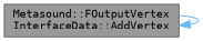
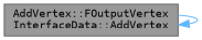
  digraph {
    rankdir=TB
    fontname="DejaVu Sans Mono"
-   n1 [color=gray40 fillcolor=grey60 fontcolor=black fontname="DejaVu Sans Mono" fontsize=10 height=0.2 label="Metasound::FOutputVertex\lInterfaceData::AddVertex" shape=box style=filled width=0.4]
+   n1 [color=gray40 fillcolor=grey60 fontcolor=black fontname="DejaVu Sans Mono" fontsize=10 height=0.2 label="AddVertex::FOutputVertex\lInterfaceData::AddVertex" shape=box style=filled width=0.4]
    n1 -> n1 [color=steelblue1 fontname="DejaVu Sans Mono" fontsize=10 labelfontname=Helvetica labelfontsize=10 style=solid]
  }
